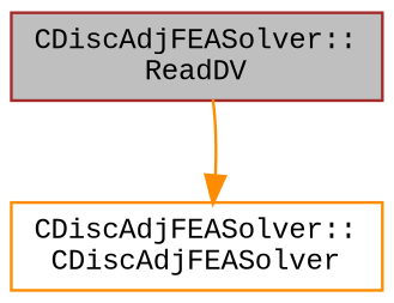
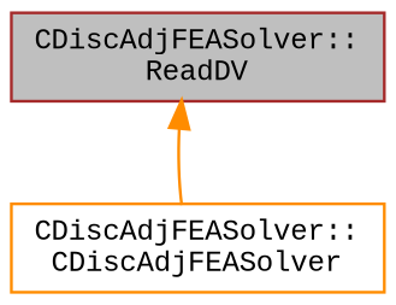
  digraph {
    rankdir=TB
    fontname="Liberation Mono"
    node [fontname="Liberation Mono" fontsize=10 shape=record style=filled]
    n1 [color=brown fillcolor=grey75 fontcolor=black height=0.2 label="CDiscAdjFEASolver::\lReadDV" width=0.4]
    n2 [color=darkorange fillcolor=white height=0.2 label="CDiscAdjFEASolver::\lCDiscAdjFEASolver" width=0.4]
-   n2 -> n1 [color=darkorange dir=back fontname="Liberation Mono" fontsize=10 labelfontname=Helvetica labelfontsize=10 style=solid]
+   n1 -> n2 [color=darkorange dir=back fontname="Liberation Mono" fontsize=10 labelfontname=Helvetica labelfontsize=10 style=solid]
  }
